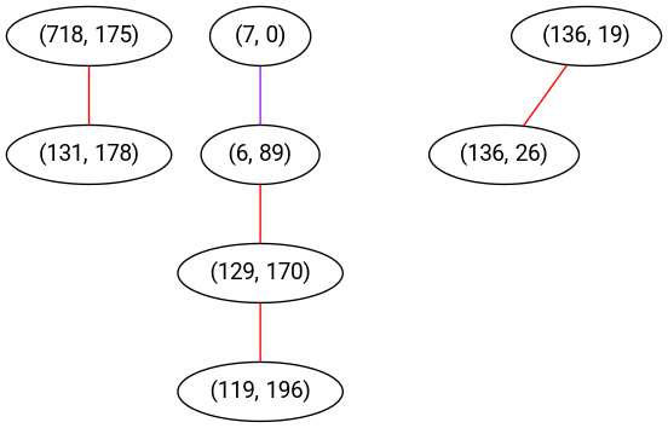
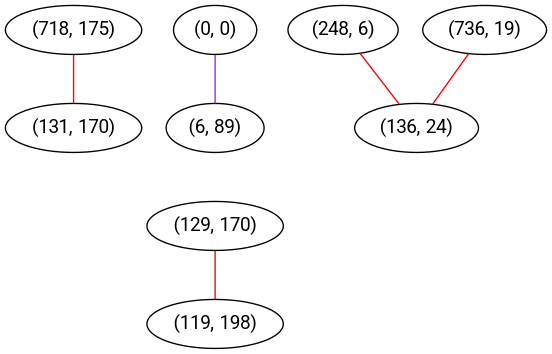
  graph {
    fontname=Roboto
    node [fontname=Roboto]
    edge [color=red fontname=Roboto weight=1]
    n1 [label="(718, 175)"]
-   "(131, 170)" [label="(131, 178)"]
-   "(0, 0)" [label="(7, 0)"]
+   "(131, 170)"
+   "(0, 0)"
    "(6, 89)"
    "(129, 170)"
-   "(136, 26)"
-   "(119, 198)" [label="(119, 196)"]
-   "(136, 19)"
+   "(248, 6)"
+   "(136, 26)" [label="(136, 24)"]
+   "(119, 198)"
+   "(136, 19)" [label="(736, 19)"]
    n1 -- "(131, 170)"
    "(0, 0)" -- "(6, 89)" [color=purple weight=4]
-   "(6, 89)" -- "(129, 170)"
    "(129, 170)" -- "(119, 198)"
+   "(248, 6)" -- "(136, 26)"
    "(136, 19)" -- "(136, 26)"
  }
